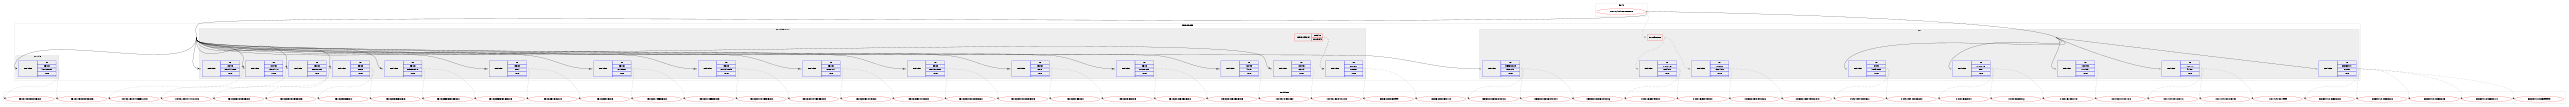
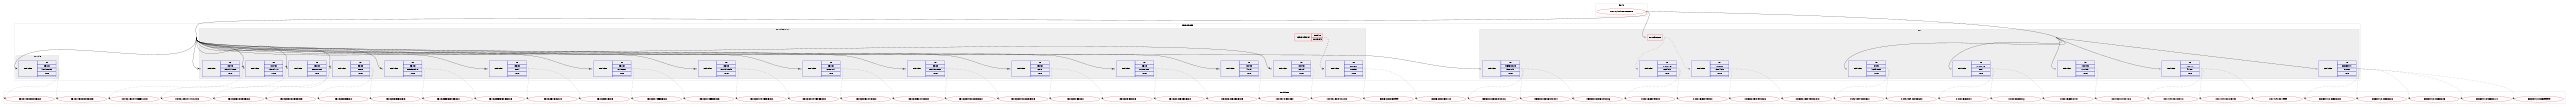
  digraph {
    compound=true
    concentrate=true
    fontname=Helvetica
    fontsize=10
    newrank=true
    rankdir=TB
    ranksep=1.5
    node [color=red fontname=Helvetica fontsize=10]
    edge [arrowhead=vee headport=w style=dotted tailport=e weight=100]
    n1 [label="x11-wm/lumina-1.4.0_p1-r1" width=4]
    n2 [color=blue label=<<TABLE BORDER="0" CELLBORDER="1" CELLSPACING="0" CELLPADDING="4" WIDTH="220"><TR><TD ROWSPAN="6" CELLPADDING="30">pack_dep</TD></TR><TR><TD WIDTH="110">no</TD></TR><TR><TD>dev-qt</TD></TR><TR><TD>linguist-tools</TD></TR><TR><TD>none</TD></TR><TR><TD></TD></TR></TABLE>> shape=none]
    n3 [color=blue label=<<TABLE BORDER="0" CELLBORDER="1" CELLSPACING="0" CELLPADDING="4" WIDTH="220"><TR><TD ROWSPAN="6" CELLPADDING="30">pack_dep</TD></TR><TR><TD WIDTH="110">no</TD></TR><TR><TD>app-text</TD></TR><TR><TD>poppler</TD></TR><TR><TD>none</TD></TR><TR><TD></TD></TR></TABLE>> shape=none]
    n4 [label=<<TABLE BORDER="0" CELLBORDER="1" CELLSPACING="0" CELLPADDING="4"><TR><TD ROWSPAN="3" CELLPADDING="10">use_conditional</TD></TR><TR><TD>positive</TD></TR><TR><TD>sound-utils</TD></TR></TABLE>> shape=none]
    n5 [color=blue label=<<TABLE BORDER="0" CELLBORDER="1" CELLSPACING="0" CELLPADDING="4" WIDTH="220"><TR><TD ROWSPAN="6" CELLPADDING="30">pack_dep</TD></TR><TR><TD WIDTH="110">no</TD></TR><TR><TD>dev-qt</TD></TR><TR><TD>qtconcurrent</TD></TR><TR><TD>none</TD></TR><TR><TD></TD></TR></TABLE>> shape=none]
    n6 [color=blue label=<<TABLE BORDER="0" CELLBORDER="1" CELLSPACING="0" CELLPADDING="4" WIDTH="220"><TR><TD ROWSPAN="6" CELLPADDING="30">pack_dep</TD></TR><TR><TD WIDTH="110">no</TD></TR><TR><TD>dev-qt</TD></TR><TR><TD>qtcore</TD></TR><TR><TD>none</TD></TR><TR><TD></TD></TR></TABLE>> shape=none]
    n7 [color=blue label=<<TABLE BORDER="0" CELLBORDER="1" CELLSPACING="0" CELLPADDING="4" WIDTH="220"><TR><TD ROWSPAN="6" CELLPADDING="30">pack_dep</TD></TR><TR><TD WIDTH="110">no</TD></TR><TR><TD>dev-qt</TD></TR><TR><TD>qtdeclarative</TD></TR><TR><TD>none</TD></TR><TR><TD></TD></TR></TABLE>> shape=none]
    n8 [color=blue label=<<TABLE BORDER="0" CELLBORDER="1" CELLSPACING="0" CELLPADDING="4" WIDTH="220"><TR><TD ROWSPAN="6" CELLPADDING="30">pack_dep</TD></TR><TR><TD WIDTH="110">no</TD></TR><TR><TD>dev-qt</TD></TR><TR><TD>qtgui</TD></TR><TR><TD>none</TD></TR><TR><TD></TD></TR></TABLE>> shape=none]
    n9 [color=blue label=<<TABLE BORDER="0" CELLBORDER="1" CELLSPACING="0" CELLPADDING="4" WIDTH="220"><TR><TD ROWSPAN="6" CELLPADDING="30">pack_dep</TD></TR><TR><TD WIDTH="110">no</TD></TR><TR><TD>dev-qt</TD></TR><TR><TD>qtwidgets</TD></TR><TR><TD>none</TD></TR><TR><TD></TD></TR></TABLE>> shape=none]
    n10 [color=blue label=<<TABLE BORDER="0" CELLBORDER="1" CELLSPACING="0" CELLPADDING="4" WIDTH="220"><TR><TD ROWSPAN="6" CELLPADDING="30">pack_dep</TD></TR><TR><TD WIDTH="110">no</TD></TR><TR><TD>dev-qt</TD></TR><TR><TD>qtmultimedia</TD></TR><TR><TD>none</TD></TR><TR><TD></TD></TR></TABLE>> shape=none]
    n11 [color=blue label=<<TABLE BORDER="0" CELLBORDER="1" CELLSPACING="0" CELLPADDING="4" WIDTH="220"><TR><TD ROWSPAN="6" CELLPADDING="30">pack_dep</TD></TR><TR><TD WIDTH="110">no</TD></TR><TR><TD>dev-qt</TD></TR><TR><TD>qtnetwork</TD></TR><TR><TD>none</TD></TR><TR><TD></TD></TR></TABLE>> shape=none]
    n12 [color=blue label=<<TABLE BORDER="0" CELLBORDER="1" CELLSPACING="0" CELLPADDING="4" WIDTH="220"><TR><TD ROWSPAN="6" CELLPADDING="30">pack_dep</TD></TR><TR><TD WIDTH="110">no</TD></TR><TR><TD>dev-qt</TD></TR><TR><TD>qtprintsupport</TD></TR><TR><TD>none</TD></TR><TR><TD></TD></TR></TABLE>> shape=none]
    n13 [color=blue label=<<TABLE BORDER="0" CELLBORDER="1" CELLSPACING="0" CELLPADDING="4" WIDTH="220"><TR><TD ROWSPAN="6" CELLPADDING="30">pack_dep</TD></TR><TR><TD WIDTH="110">no</TD></TR><TR><TD>dev-qt</TD></TR><TR><TD>qtsvg</TD></TR><TR><TD>none</TD></TR><TR><TD></TD></TR></TABLE>> shape=none]
    n14 [color=blue label=<<TABLE BORDER="0" CELLBORDER="1" CELLSPACING="0" CELLPADDING="4" WIDTH="220"><TR><TD ROWSPAN="6" CELLPADDING="30">pack_dep</TD></TR><TR><TD WIDTH="110">no</TD></TR><TR><TD>dev-qt</TD></TR><TR><TD>qtx11extras</TD></TR><TR><TD>none</TD></TR><TR><TD></TD></TR></TABLE>> shape=none]
    n15 [color=blue label=<<TABLE BORDER="0" CELLBORDER="1" CELLSPACING="0" CELLPADDING="4" WIDTH="220"><TR><TD ROWSPAN="6" CELLPADDING="30">pack_dep</TD></TR><TR><TD WIDTH="110">no</TD></TR><TR><TD>x11-libs</TD></TR><TR><TD>libxcb</TD></TR><TR><TD>none</TD></TR><TR><TD></TD></TR></TABLE>> shape=none]
    n16 [color=blue label=<<TABLE BORDER="0" CELLBORDER="1" CELLSPACING="0" CELLPADDING="4" WIDTH="220"><TR><TD ROWSPAN="6" CELLPADDING="30">pack_dep</TD></TR><TR><TD WIDTH="110">no</TD></TR><TR><TD>x11-libs</TD></TR><TR><TD>xcb-util</TD></TR><TR><TD>none</TD></TR><TR><TD></TD></TR></TABLE>> shape=none]
    n17 [color=blue label=<<TABLE BORDER="0" CELLBORDER="1" CELLSPACING="0" CELLPADDING="4" WIDTH="220"><TR><TD ROWSPAN="6" CELLPADDING="30">pack_dep</TD></TR><TR><TD WIDTH="110">no</TD></TR><TR><TD>x11-libs</TD></TR><TR><TD>xcb-util-image</TD></TR><TR><TD>none</TD></TR><TR><TD></TD></TR></TABLE>> shape=none]
    n18 [color=blue label=<<TABLE BORDER="0" CELLBORDER="1" CELLSPACING="0" CELLPADDING="4" WIDTH="220"><TR><TD ROWSPAN="6" CELLPADDING="30">pack_dep</TD></TR><TR><TD WIDTH="110">no</TD></TR><TR><TD>x11-libs</TD></TR><TR><TD>xcb-util-wm</TD></TR><TR><TD>none</TD></TR><TR><TD></TD></TR></TABLE>> shape=none]
    n19 [color=blue label=<<TABLE BORDER="0" CELLBORDER="1" CELLSPACING="0" CELLPADDING="4" WIDTH="220"><TR><TD ROWSPAN="6" CELLPADDING="30">pack_dep</TD></TR><TR><TD WIDTH="110">no</TD></TR><TR><TD>media-sound</TD></TR><TR><TD>alsa-utils</TD></TR><TR><TD>none</TD></TR><TR><TD></TD></TR></TABLE>> shape=none]
    n20 [color=blue label=<<TABLE BORDER="0" CELLBORDER="1" CELLSPACING="0" CELLPADDING="4" WIDTH="220"><TR><TD ROWSPAN="6" CELLPADDING="30">pack_dep</TD></TR><TR><TD WIDTH="110">no</TD></TR><TR><TD>x11-apps</TD></TR><TR><TD>xbacklight</TD></TR><TR><TD>none</TD></TR><TR><TD></TD></TR></TABLE>> shape=none]
    n21 [color=blue label=<<TABLE BORDER="0" CELLBORDER="1" CELLSPACING="0" CELLPADDING="4" WIDTH="220"><TR><TD ROWSPAN="6" CELLPADDING="30">pack_dep</TD></TR><TR><TD WIDTH="110">no</TD></TR><TR><TD>sys-power</TD></TR><TR><TD>acpilight</TD></TR><TR><TD>none</TD></TR><TR><TD></TD></TR></TABLE>> shape=none]
    n22 [label=<<TABLE BORDER="0" CELLBORDER="1" CELLSPACING="0" CELLPADDING="4"><TR><TD CELLPADDING="10">any_of_group</TD></TR></TABLE>> shape=none]
    n23 [color=blue label=<<TABLE BORDER="0" CELLBORDER="1" CELLSPACING="0" CELLPADDING="4" WIDTH="220"><TR><TD ROWSPAN="6" CELLPADDING="30">pack_dep</TD></TR><TR><TD WIDTH="110">no</TD></TR><TR><TD>app-admin</TD></TR><TR><TD>sysstat</TD></TR><TR><TD>none</TD></TR><TR><TD></TD></TR></TABLE>> shape=none]
    n24 [color=blue label=<<TABLE BORDER="0" CELLBORDER="1" CELLSPACING="0" CELLPADDING="4" WIDTH="220"><TR><TD ROWSPAN="6" CELLPADDING="30">pack_dep</TD></TR><TR><TD WIDTH="110">no</TD></TR><TR><TD>sys-fs</TD></TR><TR><TD>inotify-tools</TD></TR><TR><TD>none</TD></TR><TR><TD></TD></TR></TABLE>> shape=none]
    n25 [color=blue label=<<TABLE BORDER="0" CELLBORDER="1" CELLSPACING="0" CELLPADDING="4" WIDTH="220"><TR><TD ROWSPAN="6" CELLPADDING="30">pack_dep</TD></TR><TR><TD WIDTH="110">no</TD></TR><TR><TD>sys-power</TD></TR><TR><TD>acpi</TD></TR><TR><TD>none</TD></TR><TR><TD></TD></TR></TABLE>> shape=none]
    n26 [color=blue label=<<TABLE BORDER="0" CELLBORDER="1" CELLSPACING="0" CELLPADDING="4" WIDTH="220"><TR><TD ROWSPAN="6" CELLPADDING="30">pack_dep</TD></TR><TR><TD WIDTH="110">no</TD></TR><TR><TD>x11-misc</TD></TR><TR><TD>numlockx</TD></TR><TR><TD>none</TD></TR><TR><TD></TD></TR></TABLE>> shape=none]
    n27 [color=blue label=<<TABLE BORDER="0" CELLBORDER="1" CELLSPACING="0" CELLPADDING="4" WIDTH="220"><TR><TD ROWSPAN="6" CELLPADDING="30">pack_dep</TD></TR><TR><TD WIDTH="110">no</TD></TR><TR><TD>x11-wm</TD></TR><TR><TD>fluxbox</TD></TR><TR><TD>none</TD></TR><TR><TD></TD></TR></TABLE>> shape=none]
    n28 [label="dev-qt/linguist-tools-5.11.3" width=4]
    n29 [label="dev-qt/linguist-tools-5.12.1" width=4]
    n30 [label="app-text/poppler-0.74.0" width=4]
    n31 [label="app-text/poppler-9999" width=4]
    n32 [label="dev-qt/qtconcurrent-5.11.3" width=4]
    n33 [label="dev-qt/qtconcurrent-5.12.1" width=4]
    n34 [label="dev-qt/qtcore-5.21.3-r2" width=4]
    n35 [label="dev-qt/qtcore-5.12.1" width=4]
    n36 [label="dev-qt/qtdeclarative-5.11.3" width=4]
    n37 [label="dev-qt/qtdeclarative-5.12.1" width=4]
    n38 [label="dev-qt/qtgui-5.11.3" width=4]
    n39 [label="dev-qt/qtgui-5.12.1-r1" width=4]
    n40 [label="dev-qt/qtmultimedia-5.11.3" width=4]
    n41 [label="dev-qt/qtmultimedia-5.12.1" width=4]
    n42 [label="dev-qt/qtnetwork-5.11.3" width=4]
    n43 [label="dev-qt/qtnetwork-5.12.1" width=4]
    n44 [label="dev-qt/qtprintsupport-5.11.3" width=4]
    n45 [label="dev-qt/qtprintsupport-5.12.1" width=4]
    n46 [label="dev-qt/qtsvg-5.11.3" width=4]
    n47 [label="dev-qt/qtsvg-5.12.1" width=4]
    n48 [label="dev-qt/qtwidgets-5.11.3" width=4]
    n49 [label="dev-qt/qtwidgets-5.12.1" width=4]
    n50 [label="dev-qt/qtx11extras-5.11.3" width=4]
    n51 [label="dev-qt/qtx11extras-5.12.1" width=4]
    n52 [label="x11-libs/libxcb-1.13.1" width=4]
    n53 [label="app-admin/sysstat-11.4.0" width=4]
    n54 [label="app-admin/sysstat-12.0.3" width=4]
    n55 [label="app-admin/sysstat-12.1.2" width=4]
    n56 [label="app-admin/sysstat-12.1.3" width=4]
    n57 [label="app-admin/sysstat-999999" width=4]
    n58 [label="x11-libs/xcb-util-0.4.0-r1" width=4]
    n59 [label="x11-libs/xcb-util-image-0.4.0-r1" width=4]
    n60 [label="x11-libs/xcb-util-wm-0.4.1-r2" width=4]
    n61 [label="x11-apps/xbacklight-1.2.1-r1" width=4]
    n62 [label="x11-apps/xbacklight-1.2.2" width=4]
    n63 [label="sys-power/acpilight-1.0" width=4]
    n64 [label="sys-power/acpilight-1.1" width=4]
    n65 [label="media-sound/alsa-utils-1.1.2" width=4]
    n66 [label="media-sound/alsa-utils-1.1.6" width=4]
    n67 [label="media-sound/alsa-utils-1.1.7" width=4]
    n68 [label="sys-fs/inotify-tools-3.14" width=4]
    n69 [label="sys-fs/inotify-tools-3.20.1" width=4]
    n70 [label="sys-power/acpi-1.6" width=4]
    n71 [label="sys-power/acpi-1.7" width=4]
-   n72 [label="sys-power/xcb-1.7-r1" width=4]
+   n72 [label="sys-power/acpi-1.7-r1" width=4]
    n73 [label="x11-misc/numlockx-1.2" width=4]
    n74 [label="x11-wm/fluxbox-1.3.7-r3" width=4]
    n75 [label="x11-wm/fluxbox-1.3.7-r4" width=4]
    n76 [label="x11-wm/fluxbox-9999" width=4]
    subgraph cluster_1 {
      color=gray
      label=<<i>ebuild</i>>
      rank=same
      n1
    }
    subgraph cluster_2 {
      color=gray
      label=<<i>dependencies</i>>
      subgraph cluster_3 {
        color=gray
        fillcolor="#eeeeee"
        label=<<i>compile</i>>
        style=filled
        subgraph sub_4 {
          color=gray
          fillcolor="#eeeeee"
          label=<<i>compile</i>>
          style=filled
          n2
        }
      }
      subgraph cluster_5 {
        color=gray
        fillcolor="#eeeeee"
        label=<<i>compile and run</i>>
        style=filled
        subgraph sub_6 {
          color=gray
          fillcolor="#eeeeee"
          label=<<i>compile and run</i>>
          style=filled
          n4
          subgraph sub_7 {
            color=gray
            fillcolor="#eeeeee"
            label=<<i>compile and run</i>>
            style=filled
            n3
          }
        }
        subgraph sub_8 {
          color=gray
          fillcolor="#eeeeee"
          label=<<i>compile and run</i>>
          style=filled
          n5
        }
        subgraph sub_9 {
          color=gray
          fillcolor="#eeeeee"
          label=<<i>compile and run</i>>
          style=filled
          n6
        }
        subgraph sub_10 {
          color=gray
          fillcolor="#eeeeee"
          label=<<i>compile and run</i>>
          style=filled
          n7
        }
        subgraph sub_11 {
          color=gray
          fillcolor="#eeeeee"
          label=<<i>compile and run</i>>
          style=filled
          n8
        }
        subgraph sub_12 {
          color=gray
          fillcolor="#eeeeee"
          label=<<i>compile and run</i>>
          style=filled
          n9
        }
        subgraph sub_13 {
          color=gray
          fillcolor="#eeeeee"
          label=<<i>compile and run</i>>
          style=filled
          n10
        }
        subgraph sub_14 {
          color=gray
          fillcolor="#eeeeee"
          label=<<i>compile and run</i>>
          style=filled
          n11
        }
        subgraph sub_15 {
          color=gray
          fillcolor="#eeeeee"
          label=<<i>compile and run</i>>
          style=filled
          n12
        }
        subgraph sub_16 {
          color=gray
          fillcolor="#eeeeee"
          label=<<i>compile and run</i>>
          style=filled
          n13
        }
        subgraph sub_17 {
          color=gray
          fillcolor="#eeeeee"
          label=<<i>compile and run</i>>
          style=filled
          n14
        }
        subgraph sub_18 {
          color=gray
          fillcolor="#eeeeee"
          label=<<i>compile and run</i>>
          style=filled
          n15
        }
        subgraph sub_19 {
          color=gray
          fillcolor="#eeeeee"
          label=<<i>compile and run</i>>
          style=filled
          n16
        }
        subgraph sub_20 {
          color=gray
          fillcolor="#eeeeee"
          label=<<i>compile and run</i>>
          style=filled
          n17
        }
        subgraph sub_21 {
          color=gray
          fillcolor="#eeeeee"
          label=<<i>compile and run</i>>
          style=filled
          n18
        }
      }
      subgraph cluster_22 {
        color=gray
        fillcolor="#eeeeee"
        label=<<i>run</i>>
        style=filled
        subgraph sub_23 {
          color=gray
          fillcolor="#eeeeee"
          label=<<i>run</i>>
          style=filled
          n19
        }
        subgraph sub_24 {
          color=gray
          fillcolor="#eeeeee"
          label=<<i>run</i>>
          style=filled
          n22
          subgraph sub_25 {
            color=gray
            fillcolor="#eeeeee"
            label=<<i>run</i>>
            style=filled
            n20
          }
          subgraph sub_26 {
            color=gray
            fillcolor="#eeeeee"
            label=<<i>run</i>>
            style=filled
            n21
          }
        }
        subgraph sub_27 {
          color=gray
          fillcolor="#eeeeee"
          label=<<i>run</i>>
          style=filled
          n23
        }
        subgraph sub_28 {
          color=gray
          fillcolor="#eeeeee"
          label=<<i>run</i>>
          style=filled
          n24
        }
        subgraph sub_29 {
          color=gray
          fillcolor="#eeeeee"
          label=<<i>run</i>>
          style=filled
          n25
        }
        subgraph sub_30 {
          color=gray
          fillcolor="#eeeeee"
          label=<<i>run</i>>
          style=filled
          n26
        }
        subgraph sub_31 {
          color=gray
          fillcolor="#eeeeee"
          label=<<i>run</i>>
          style=filled
          n27
        }
      }
    }
    subgraph cluster_32 {
      color=gray
      label=<<i>candidates</i>>
      rank=same
      subgraph sub_33 {
        color=black
        label=<<i>candidates</i>>
        nodesep=1
        rank=same
        n28
        n29
      }
      subgraph sub_34 {
        color=black
        label=<<i>candidates</i>>
        nodesep=1
        rank=same
        n30
        n31
      }
      subgraph sub_35 {
        color=black
        label=<<i>candidates</i>>
        nodesep=1
        rank=same
        n32
        n33
      }
      subgraph sub_36 {
        color=black
        label=<<i>candidates</i>>
        nodesep=1
        rank=same
        n34
        n35
      }
      subgraph sub_37 {
        color=black
        label=<<i>candidates</i>>
        nodesep=1
        rank=same
        n36
        n37
      }
      subgraph sub_38 {
        color=black
        label=<<i>candidates</i>>
        nodesep=1
        rank=same
        n38
        n39
      }
      subgraph sub_39 {
        color=black
        label=<<i>candidates</i>>
        nodesep=1
        rank=same
        n40
        n41
      }
      subgraph sub_40 {
        color=black
        label=<<i>candidates</i>>
        nodesep=1
        rank=same
        n42
        n43
      }
      subgraph sub_41 {
        color=black
        label=<<i>candidates</i>>
        nodesep=1
        rank=same
        n44
        n45
      }
      subgraph sub_42 {
        color=black
        label=<<i>candidates</i>>
        nodesep=1
        rank=same
        n46
        n47
      }
      subgraph sub_43 {
        color=black
        label=<<i>candidates</i>>
        nodesep=1
        rank=same
        n48
        n49
      }
      subgraph sub_44 {
        color=black
        label=<<i>candidates</i>>
        nodesep=1
        rank=same
        n50
        n51
      }
      subgraph sub_45 {
        color=black
        label=<<i>candidates</i>>
        nodesep=1
        rank=same
        n52
      }
      subgraph sub_46 {
        color=black
        label=<<i>candidates</i>>
        nodesep=1
        rank=same
        n53
        n54
        n55
        n56
        n57
      }
      subgraph sub_47 {
        color=black
        label=<<i>candidates</i>>
        nodesep=1
        rank=same
        n58
      }
      subgraph sub_48 {
        color=black
        label=<<i>candidates</i>>
        nodesep=1
        rank=same
        n59
      }
      subgraph sub_49 {
        color=black
        label=<<i>candidates</i>>
        nodesep=1
        rank=same
        n60
      }
      subgraph sub_50 {
        color=black
        label=<<i>candidates</i>>
        nodesep=1
        rank=same
        n61
        n62
      }
      subgraph sub_51 {
        color=black
        label=<<i>candidates</i>>
        nodesep=1
        rank=same
        n63
        n64
      }
      subgraph sub_52 {
        color=black
        label=<<i>candidates</i>>
        nodesep=1
        rank=same
        n65
        n66
        n67
      }
      subgraph sub_53 {
        color=black
        label=<<i>candidates</i>>
        nodesep=1
        rank=same
        n68
        n69
      }
      subgraph sub_54 {
        color=black
        label=<<i>candidates</i>>
        nodesep=1
        rank=same
        n70
        n71
        n72
      }
      subgraph sub_55 {
        color=black
        label=<<i>candidates</i>>
        nodesep=1
        rank=same
        n73
      }
      subgraph sub_56 {
        color=black
        label=<<i>candidates</i>>
        nodesep=1
        rank=same
        n74
        n75
        n76
      }
    }
    n1 -> n2 [style=solid weight=20]
    n1 -> n5 [arrowhead=odotvee style=solid weight=20]
    n1 -> n6 [arrowhead=odotvee style=solid weight=20]
    n1 -> n7 [arrowhead=odotvee style=solid weight=20]
    n1 -> n8 [arrowhead=odotvee style=solid weight=20]
    n1 -> n9 [arrowhead=odotvee style=solid weight=20]
    n1 -> n10 [arrowhead=odotvee style=solid weight=20]
    n1 -> n11 [arrowhead=odotvee style=solid weight=20]
    n1 -> n12 [arrowhead=odotvee style=solid weight=20]
    n1 -> n13 [arrowhead=odotvee style=solid weight=20]
    n1 -> n14 [arrowhead=odotvee style=solid weight=20]
    n1 -> n15 [arrowhead=odotvee style=solid weight=20]
    n1 -> n16 [arrowhead=odotvee style=solid weight=20]
    n1 -> n17 [arrowhead=odotvee style=solid weight=20]
    n1 -> n18 [arrowhead=odotvee style=solid weight=20]
    n1 -> n19 [arrowhead=odot style=solid weight=20]
-   n1 -> n22 [arrowhead=odot weight=20]
+   n1 -> n22 [arrowhead=odot style=solid weight=20]
    n1 -> n23 [arrowhead=odot style=solid weight=20]
    n1 -> n24 [arrowhead=odot style=solid weight=20]
    n1 -> n25 [arrowhead=odot style=solid weight=20]
    n1 -> n26 [arrowhead=odot style=solid weight=20]
    n1 -> n27 [arrowhead=odot style=solid weight=20]
    n2 -> n28
    n2 -> n29
    n3 -> n30
    n3 -> n31
    n4 -> n3 [style=dashed weight=20]
    n5 -> n32
    n5 -> n33
    n6 -> n34
    n6 -> n35
    n7 -> n36
    n7 -> n37
    n8 -> n38
    n8 -> n39
    n9 -> n48
    n9 -> n49
    n10 -> n40
    n10 -> n41
    n11 -> n42
    n11 -> n43
    n12 -> n44
    n12 -> n45
    n13 -> n46
    n13 -> n47
    n14 -> n50
    n14 -> n51
    n15 -> n52
    n16 -> n58
    n17 -> n59
    n18 -> n60
    n19 -> n65
    n19 -> n66
    n19 -> n67
    n20 -> n61
    n20 -> n62
    n21 -> n63
    n21 -> n64
    n22 -> n20 [arrowhead=oinv weight=20]
    n22 -> n21 [arrowhead=oinv weight=20]
    n23 -> n53
    n23 -> n54
    n23 -> n55
    n23 -> n56
    n23 -> n57
    n24 -> n68
    n24 -> n69
    n25 -> n70
    n25 -> n71
    n25 -> n72
    n26 -> n73
    n27 -> n74
    n27 -> n75
    n27 -> n76
  }
